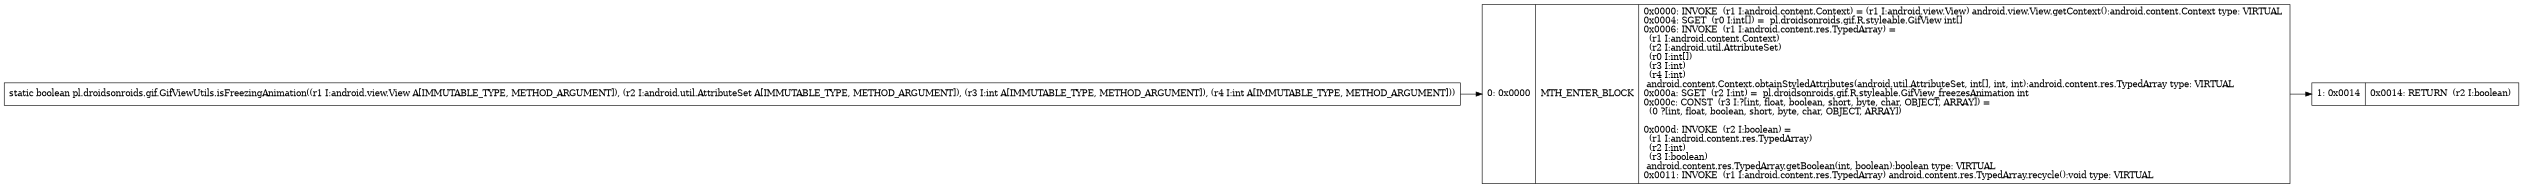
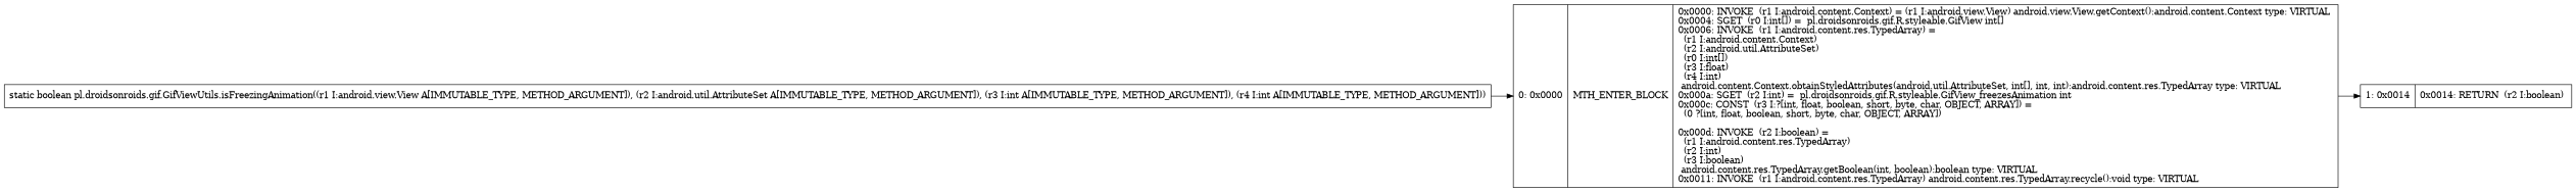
  digraph {
    rankdir=LR
    node [shape=record]
-   n1 [label="{0\:\ 0x0000|MTH_ENTER_BLOCK\l|0x0000: INVOKE  (r1 I:android.content.Context) = (r1 I:android.view.View) android.view.View.getContext():android.content.Context type: VIRTUAL \l0x0004: SGET  (r0 I:int[]) =  pl.droidsonroids.gif.R.styleable.GifView int[] \l0x0006: INVOKE  (r1 I:android.content.res.TypedArray) = \l  (r1 I:android.content.Context)\l  (r2 I:android.util.AttributeSet)\l  (r0 I:int[])\l  (r3 I:int)\l  (r4 I:int)\l android.content.Context.obtainStyledAttributes(android.util.AttributeSet, int[], int, int):android.content.res.TypedArray type: VIRTUAL \l0x000a: SGET  (r2 I:int) =  pl.droidsonroids.gif.R.styleable.GifView_freezesAnimation int \l0x000c: CONST  (r3 I:?[int, float, boolean, short, byte, char, OBJECT, ARRAY]) = \l  (0 ?[int, float, boolean, short, byte, char, OBJECT, ARRAY])\l \l0x000d: INVOKE  (r2 I:boolean) = \l  (r1 I:android.content.res.TypedArray)\l  (r2 I:int)\l  (r3 I:boolean)\l android.content.res.TypedArray.getBoolean(int, boolean):boolean type: VIRTUAL \l0x0011: INVOKE  (r1 I:android.content.res.TypedArray) android.content.res.TypedArray.recycle():void type: VIRTUAL \l}"]
+   n1 [label="{0\:\ 0x0000|MTH_ENTER_BLOCK\l|0x0000: INVOKE  (r1 I:android.content.Context) = (r1 I:android.view.View) android.view.View.getContext():android.content.Context type: VIRTUAL \l0x0004: SGET  (r0 I:int[]) =  pl.droidsonroids.gif.R.styleable.GifView int[] \l0x0006: INVOKE  (r1 I:android.content.res.TypedArray) = \l  (r1 I:android.content.Context)\l  (r2 I:android.util.AttributeSet)\l  (r0 I:int[])\l  (r3 I:float)\l  (r4 I:int)\l android.content.Context.obtainStyledAttributes(android.util.AttributeSet, int[], int, int):android.content.res.TypedArray type: VIRTUAL \l0x000a: SGET  (r2 I:int) =  pl.droidsonroids.gif.R.styleable.GifView_freezesAnimation int \l0x000c: CONST  (r3 I:?[int, float, boolean, short, byte, char, OBJECT, ARRAY]) = \l  (0 ?[int, float, boolean, short, byte, char, OBJECT, ARRAY])\l \l0x000d: INVOKE  (r2 I:boolean) = \l  (r1 I:android.content.res.TypedArray)\l  (r2 I:int)\l  (r3 I:boolean)\l android.content.res.TypedArray.getBoolean(int, boolean):boolean type: VIRTUAL \l0x0011: INVOKE  (r1 I:android.content.res.TypedArray) android.content.res.TypedArray.recycle():void type: VIRTUAL \l}"]
    n2 [label="{1\:\ 0x0014|0x0014: RETURN  (r2 I:boolean) \l}"]
    n3 [label="{static boolean pl.droidsonroids.gif.GifViewUtils.isFreezingAnimation((r1 I:android.view.View A[IMMUTABLE_TYPE, METHOD_ARGUMENT]), (r2 I:android.util.AttributeSet A[IMMUTABLE_TYPE, METHOD_ARGUMENT]), (r3 I:int A[IMMUTABLE_TYPE, METHOD_ARGUMENT]), (r4 I:int A[IMMUTABLE_TYPE, METHOD_ARGUMENT])) }"]
    n1 -> n2
    n3 -> n1
  }
